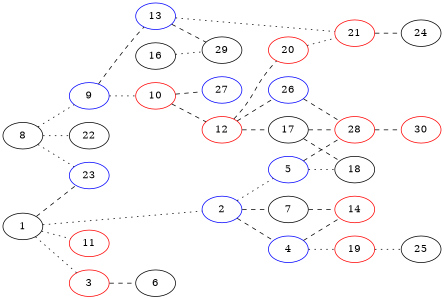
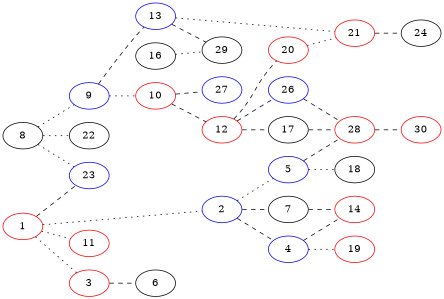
  graph {
    rankdir=LR
    node [color=red]
    edge [style=dashed]
-   1 [color=black]
+   1
    2 [color=blue]
    3
    11
    23 [color=blue]
    4 [color=blue]
    5 [color=blue]
    7 [color=black]
    6 [color=black]
    19
    14
    18 [color=black]
    28
    8 [color=black]
    9 [color=blue]
    22 [color=black]
-   25 [color=black]
    30
    10
    13 [color=blue]
    12
    27 [color=blue]
    21
    29 [color=black]
    17 [color=black]
    20
    26 [color=blue]
    16 [color=black]
    24 [color=black]
    1 -- 2 [style=dotted]
    1 -- 3 [style=dotted]
    1 -- 11 [style=dotted]
    1 -- 23
    2 -- 4
    2 -- 5 [style=dotted]
    2 -- 7
    3 -- 6
    4 -- 19 [style=dotted]
    4 -- 14
    5 -- 18 [style=dotted]
    5 -- 28
    7 -- 14
-   19 -- 25 [style=dotted]
    28 -- 30
    8 -- 23 [style=dotted]
    8 -- 9 [style=dotted]
    8 -- 22 [style=dotted]
    9 -- 10 [style=dotted]
    9 -- 13
    10 -- 12
    10 -- 27
    13 -- 21 [style=dotted]
    13 -- 29
    12 -- 17
    12 -- 20
    12 -- 26
    21 -- 24
-   17 -- 18
    17 -- 28
    20 -- 21 [style=dotted]
    26 -- 28
    16 -- 29 [style=dotted]
  }
